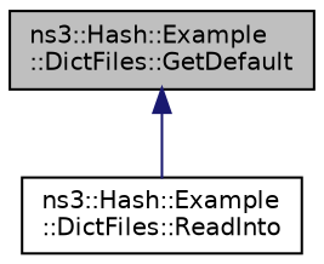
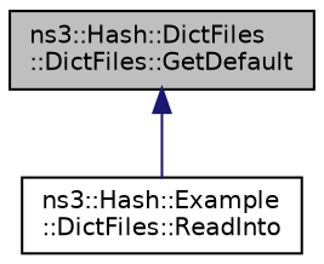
  digraph {
    rankdir=TB
    node [color=black fontname=Helvetica fontsize=10 shape=record style=filled]
-   n1 [fillcolor=grey75 fontcolor=black height=0.2 label="ns3::Hash::Example\l::DictFiles::GetDefault" width=0.4]
+   n1 [fillcolor=grey75 fontcolor=black height=0.2 label="ns3::Hash::DictFiles\l::DictFiles::GetDefault" width=0.4]
    n2 [fillcolor=white height=0.2 label="ns3::Hash::Example\l::DictFiles::ReadInto" width=0.4]
    n1 -> n2 [color=midnightblue dir=back fontname=Helvetica fontsize=10 labelfontname=Helvetica labelfontsize=10 style=solid]
  }
